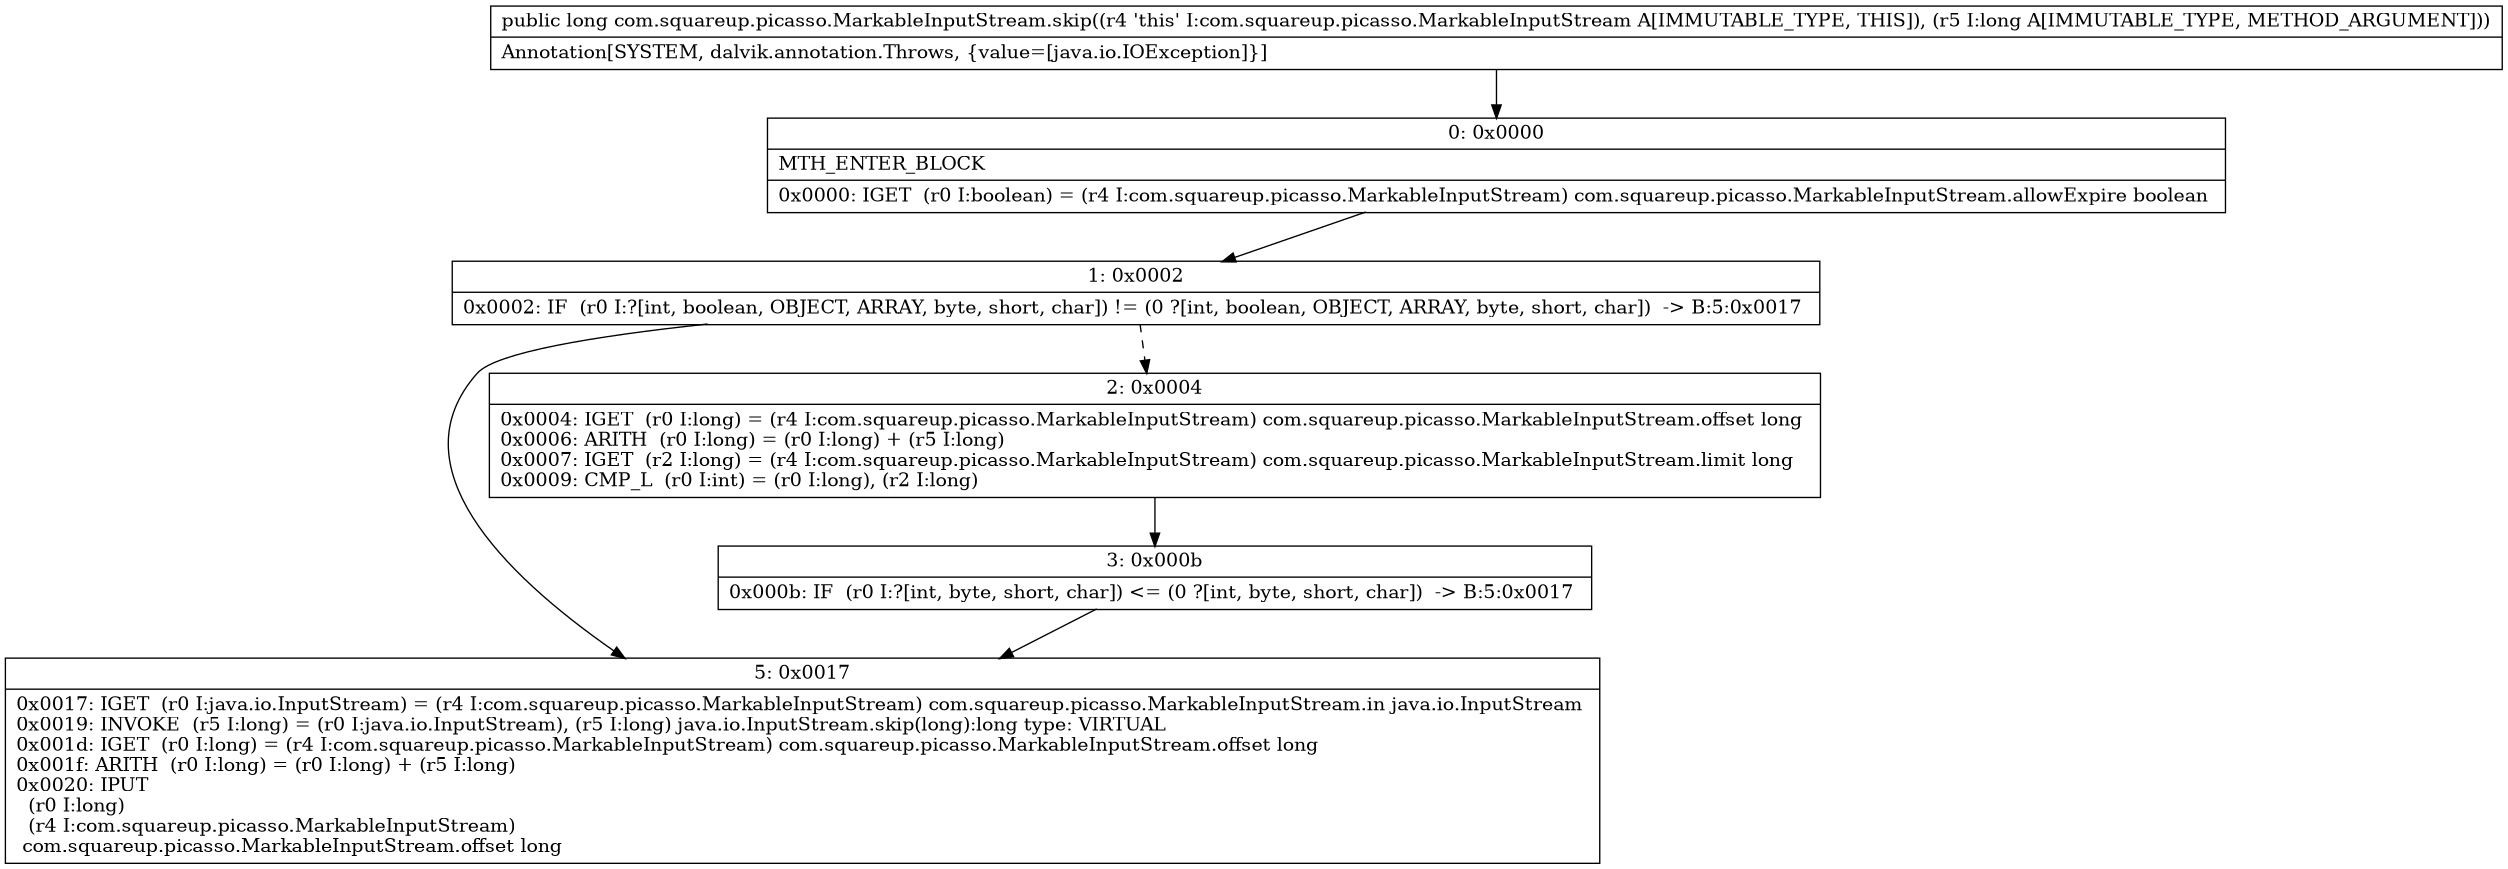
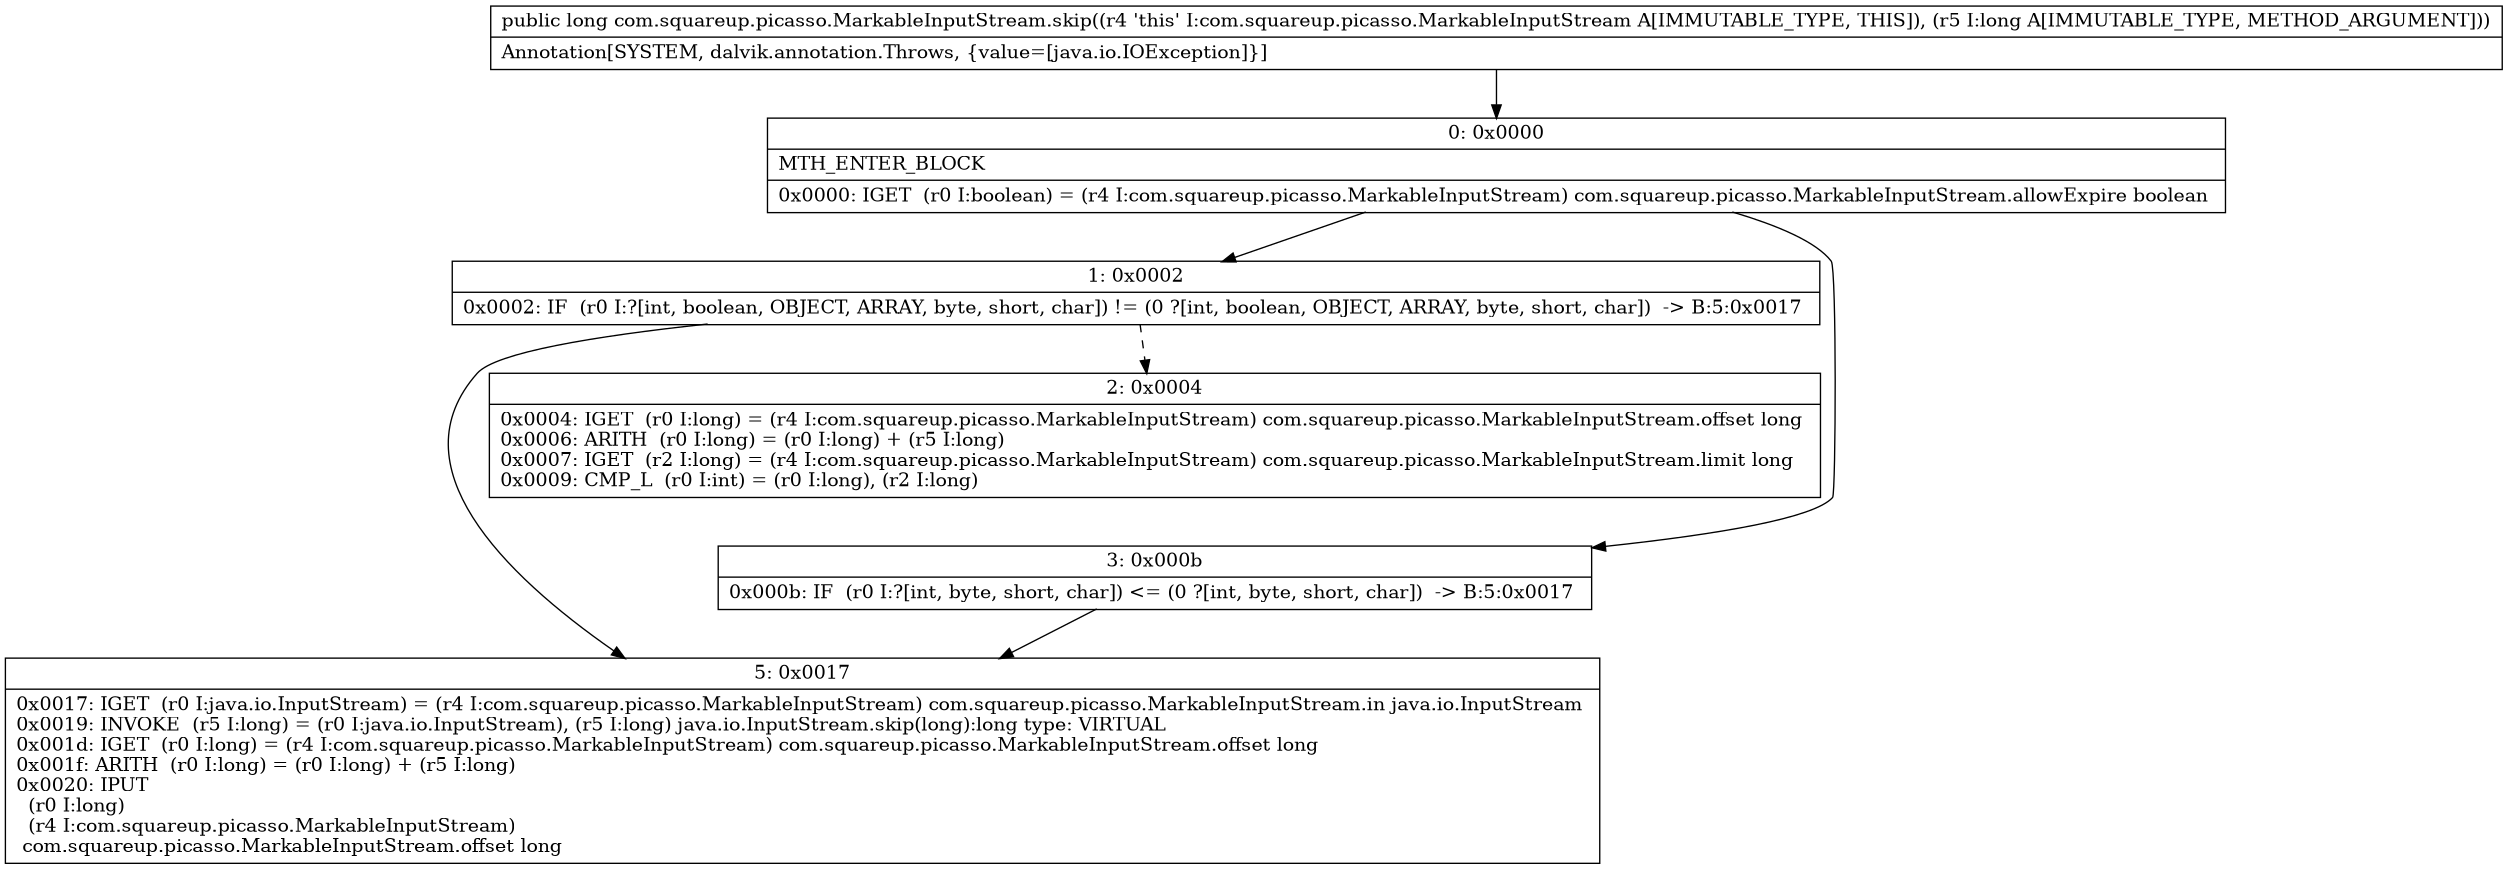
  digraph {
    node [shape=record]
    n1 [label="{0\:\ 0x0000|MTH_ENTER_BLOCK\l|0x0000: IGET  (r0 I:boolean) = (r4 I:com.squareup.picasso.MarkableInputStream) com.squareup.picasso.MarkableInputStream.allowExpire boolean \l}"]
    n2 [label="{1\:\ 0x0002|0x0002: IF  (r0 I:?[int, boolean, OBJECT, ARRAY, byte, short, char]) != (0 ?[int, boolean, OBJECT, ARRAY, byte, short, char])  \-\> B:5:0x0017 \l}"]
    n3 [label="{2\:\ 0x0004|0x0004: IGET  (r0 I:long) = (r4 I:com.squareup.picasso.MarkableInputStream) com.squareup.picasso.MarkableInputStream.offset long \l0x0006: ARITH  (r0 I:long) = (r0 I:long) + (r5 I:long) \l0x0007: IGET  (r2 I:long) = (r4 I:com.squareup.picasso.MarkableInputStream) com.squareup.picasso.MarkableInputStream.limit long \l0x0009: CMP_L  (r0 I:int) = (r0 I:long), (r2 I:long) \l}"]
    n4 [label="{5\:\ 0x0017|0x0017: IGET  (r0 I:java.io.InputStream) = (r4 I:com.squareup.picasso.MarkableInputStream) com.squareup.picasso.MarkableInputStream.in java.io.InputStream \l0x0019: INVOKE  (r5 I:long) = (r0 I:java.io.InputStream), (r5 I:long) java.io.InputStream.skip(long):long type: VIRTUAL \l0x001d: IGET  (r0 I:long) = (r4 I:com.squareup.picasso.MarkableInputStream) com.squareup.picasso.MarkableInputStream.offset long \l0x001f: ARITH  (r0 I:long) = (r0 I:long) + (r5 I:long) \l0x0020: IPUT  \l  (r0 I:long)\l  (r4 I:com.squareup.picasso.MarkableInputStream)\l com.squareup.picasso.MarkableInputStream.offset long \l}"]
    n5 [label="{3\:\ 0x000b|0x000b: IF  (r0 I:?[int, byte, short, char]) \<= (0 ?[int, byte, short, char])  \-\> B:5:0x0017 \l}"]
    n6 [label="{public long com.squareup.picasso.MarkableInputStream.skip((r4 'this' I:com.squareup.picasso.MarkableInputStream A[IMMUTABLE_TYPE, THIS]), (r5 I:long A[IMMUTABLE_TYPE, METHOD_ARGUMENT]))  | Annotation[SYSTEM, dalvik.annotation.Throws, \{value=[java.io.IOException]\}]\l}"]
    n1 -> n2
    n2 -> n3 [style=dashed]
    n2 -> n4
-   n3 -> n5
+   n1 -> n5
    n5 -> n4
    n6 -> n1
  }
